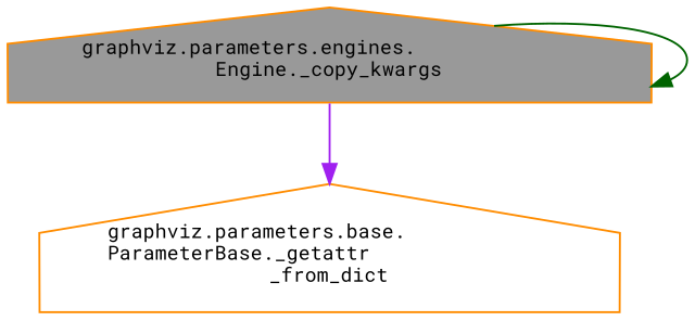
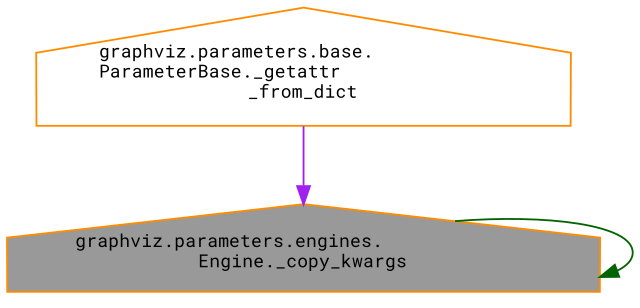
  digraph {
    rankdir=TB
    fontname="Roboto Mono"
    node [color=darkorange fontname="Roboto Mono" fontsize=10 shape=house style=filled]
    edge [fontname="Roboto Mono" fontsize=10 labelfontname=Helvetica labelfontsize=10 style=solid]
    n1 [fillcolor=grey60 fontcolor=black height=0.2 label="graphviz.parameters.engines.\lEngine._copy_kwargs" width=0.4]
    n2 [fillcolor=white height=0.2 label="graphviz.parameters.base.\lParameterBase._getattr\l_from_dict" width=0.4]
    n1 -> n1 [color=darkgreen]
-   n1 -> n2 [color=purple]
+   n2 -> n1 [color=purple]
  }
